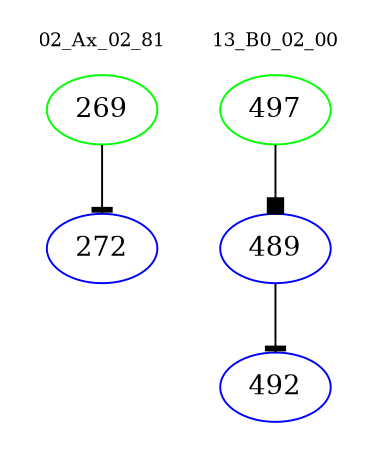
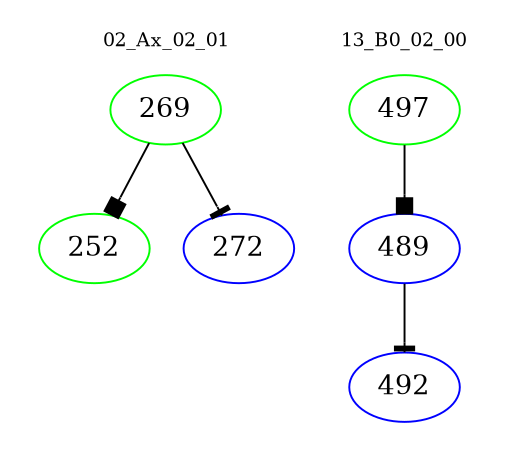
  digraph {
    node [color=green]
    edge [arrowhead=box color=black]
    n1 [label=269]
+   n2 [label=252]
    n3 [color=blue label=272]
    n4 [color=blue label=489]
    n5 [color=blue label=492]
    n6 [label=497]
    subgraph cluster_1 {
      color=white
      fontsize=10
-     label="02_Ax_02_81"
+     label="02_Ax_02_01"
      n1
+     n2
      n3
    }
    subgraph cluster_2 {
      color=white
      fontsize=10
      label="13_B0_02_00"
      n4
      n5
      n6
    }
+   n1 -> n2
    n1 -> n3 [arrowhead=tee]
    n4 -> n5 [arrowhead=tee]
    n6 -> n4
  }
